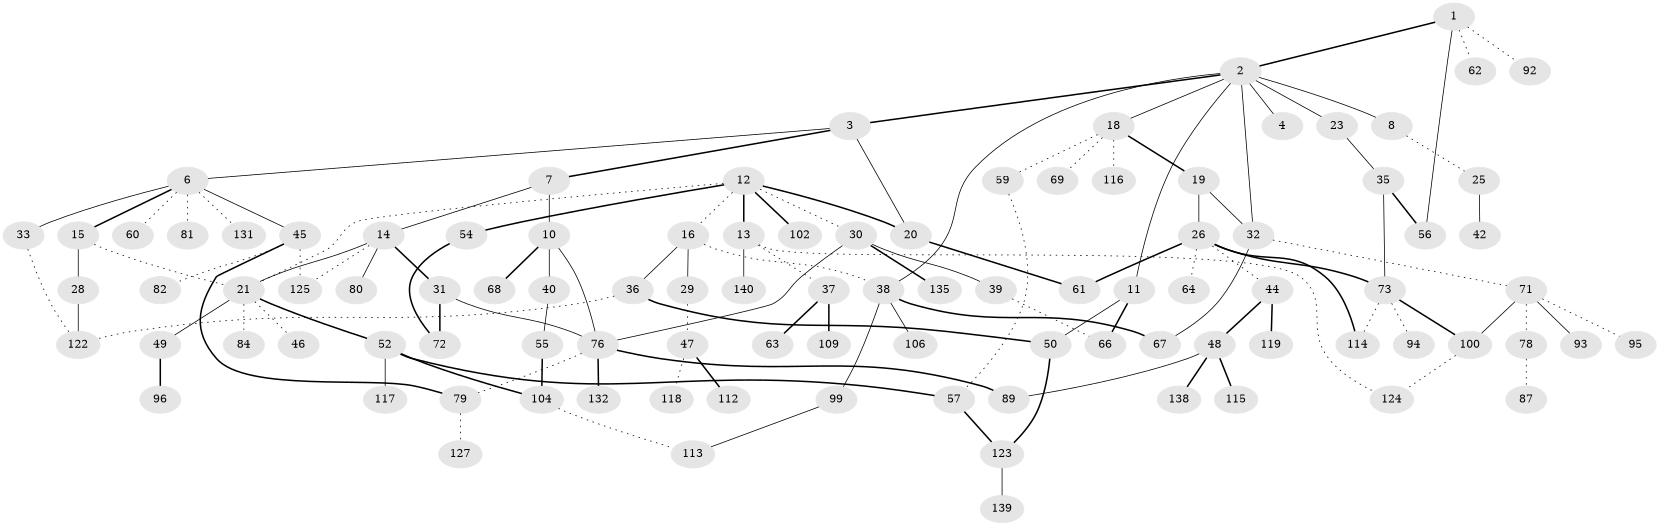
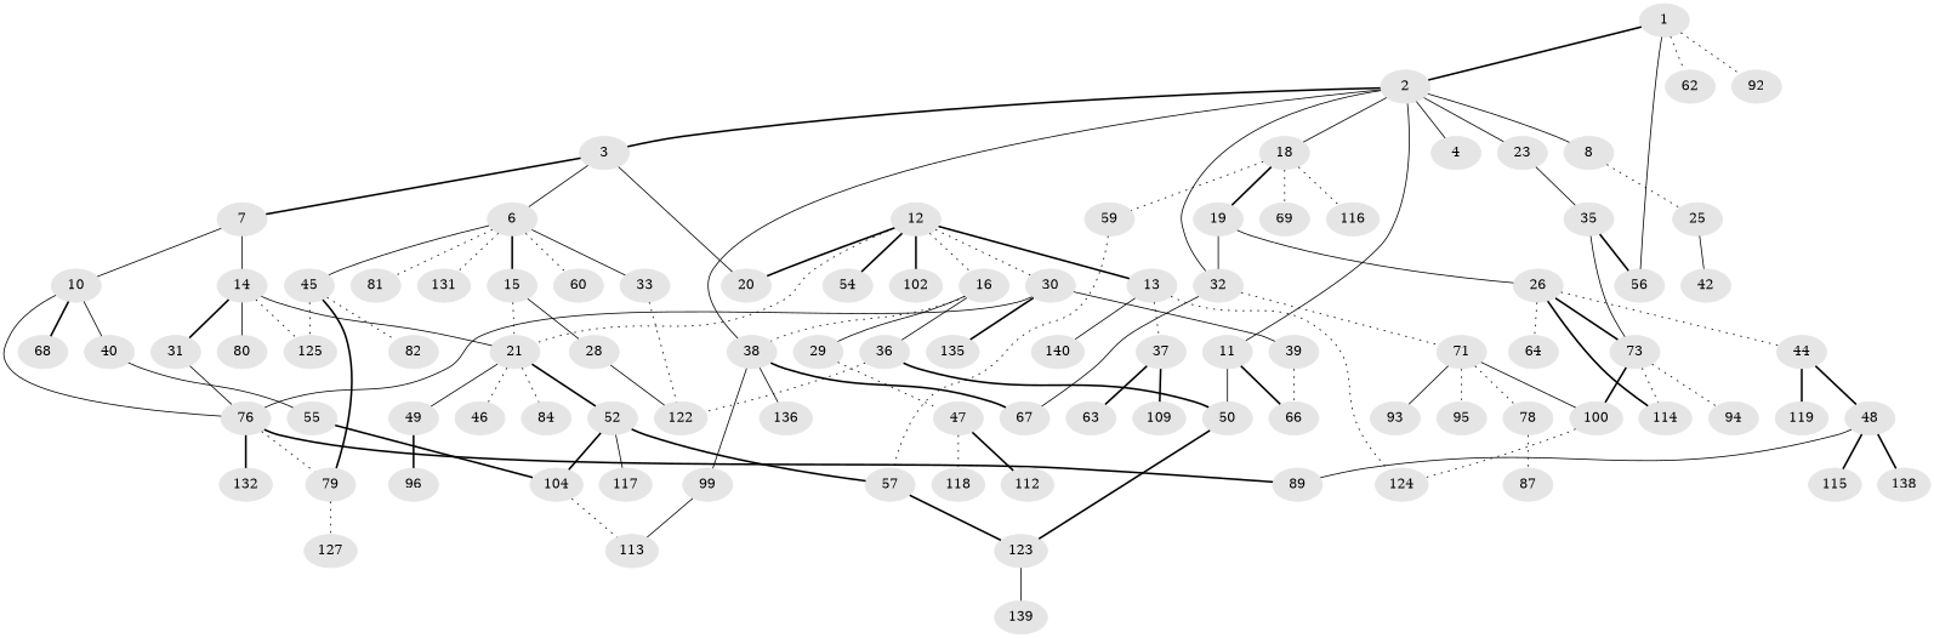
  graph {
    node [color=gray90 style=filled]
    edge [style=solid]
    2 [super="+5"]
    3
    4 [super="+53"]
    8
    11
    18 [super="+20"]
    23
    32 [super="+108"]
    38 [super="+120"]
    1
    56 [super="+98"]
    62 [super="+107"]
    92 [super="+103"]
    6 [super="+9"]
    7 [super="+17"]
    n16 [label=20 super="+129"]
    25
    50 [super="+85"]
    66 [super="+70"]
    19 [super="+59"]
    n21 [label=59 super="+126"]
    69
    116
    35 [super="+91"]
    67
    71 [super="+130"]
    99
-   106
+   106 [label=136]
    15 [super="+41"]
    33 [super="+34"]
    45 [super="+121"]
    60
    81
    131
    10
    14 [super="+75"]
-   61
    21 [super="+134"]
    28 [super="+141"]
    122
    125
    79
    82
    40 [super="+65"]
    68
    76 [super="+77"]
    12 [super="+22"]
    13 [super="+83"]
    16 [super="+24"]
    30 [super="+58"]
    54
    102 [super="+128"]
    31
    80
    42
    55
    89 [super="+136"]
    132
    123
    37 [super="+43"]
    124
    140
    29
    36
    46
    49
    52 [super="+88"]
    84
    39 [super="+143"]
    135
-   72 [super="+133"]
    63
    109
    47 [super="+111"]
    26 [super="+90"]
    57 [super="+86"]
    44 [super="+137"]
    64
    73 [super="+74"]
    114
    96
    104 [super="+110"]
    117
    48 [super="+97"]
    119
    100
    94
    112
    118
    78 [super="+101"]
    93
    95 [super="+144"]
    113
    115
    138
    127
    139
    87 [super="+142"]
    2 -- 3 [style=bold]
    2 -- 4
    2 -- 8
    2 -- 11
    2 -- 18
    2 -- 23
    2 -- 32
    2 -- 38
    3 -- 6
    3 -- 7 [style=bold]
    3 -- n16
    8 -- 25 [style=dotted]
    11 -- 50
    11 -- 66 [style=bold]
    18 -- 19 [style=bold]
    18 -- n21 [style=dotted]
    18 -- 69 [style=dotted]
    18 -- 116 [style=dotted]
    23 -- 35
    32 -- 67
    32 -- 71 [style=dotted]
    38 -- 67 [style=bold]
    38 -- 99
    38 -- 106
    1 -- 2 [style=bold]
    1 -- 56
    1 -- 62 [style=dotted]
    1 -- 92 [style=dotted]
    6 -- 15 [style=bold]
    6 -- 33
    6 -- 45
    6 -- 60 [style=dotted]
    6 -- 81 [style=dotted]
    6 -- 131 [style=dotted]
    7 -- 10
    7 -- 14
-   n16 -- 61 [style=bold]
    25 -- 42
    50 -- 123 [style=bold]
    19 -- 32
    19 -- 26
    n21 -- 57 [style=dotted]
    35 -- 56 [style=bold]
    35 -- 73
    71 -- 100
    71 -- 78 [style=dotted]
    71 -- 93
    71 -- 95 [style=dotted]
    99 -- 113
    15 -- 21 [style=dotted]
    15 -- 28
    33 -- 122 [style=dotted]
    45 -- 125 [style=dotted]
    45 -- 79 [style=bold]
    45 -- 82 [style=dotted]
    10 -- 40
    10 -- 68 [style=bold]
    10 -- 76
    14 -- 21
    14 -- 125 [style=dotted]
    14 -- 31 [style=bold]
    14 -- 80
    21 -- 46 [style=dotted]
    21 -- 49
    21 -- 52 [style=bold]
    21 -- 84 [style=dotted]
    28 -- 122
    79 -- 127 [style=dotted]
    40 -- 55
    76 -- 79 [style=dotted]
    76 -- 89 [style=bold]
    76 -- 132 [style=bold]
    12 -- n16 [style=bold]
    12 -- 21 [style=dotted]
    12 -- 13 [style=bold]
    12 -- 16 [style=dotted]
    12 -- 30 [style=dotted]
    12 -- 54 [style=bold]
    12 -- 102 [style=bold]
    13 -- 37 [style=dotted]
    13 -- 124 [style=dotted]
    13 -- 140
    16 -- 38 [style=dotted]
    16 -- 29
    16 -- 36
    30 -- 76
    30 -- 39
    30 -- 135 [style=bold]
-   54 -- 72 [style=bold]
    31 -- 76
-   31 -- 72 [style=bold]
    55 -- 104 [style=bold]
    123 -- 139
    37 -- 63 [style=bold]
    37 -- 109 [style=bold]
    29 -- 47 [style=dotted]
    36 -- 50 [style=bold]
    36 -- 122 [style=dotted]
    49 -- 96 [style=bold]
    52 -- 57 [style=bold]
    52 -- 104 [style=bold]
    52 -- 117
    39 -- 66 [style=dotted]
    47 -- 112 [style=bold]
    47 -- 118 [style=dotted]
-   26 -- 61 [style=bold]
    26 -- 44 [style=dotted]
    26 -- 64 [style=dotted]
    26 -- 73 [style=bold]
    26 -- 114 [style=bold]
    57 -- 123 [style=bold]
    44 -- 48 [style=bold]
    44 -- 119 [style=bold]
    73 -- 114 [style=dotted]
    73 -- 100 [style=bold]
    73 -- 94 [style=dotted]
    104 -- 113 [style=dotted]
    48 -- 89
    48 -- 115 [style=bold]
    48 -- 138 [style=bold]
    100 -- 124 [style=dotted]
    78 -- 87 [style=dotted]
  }
